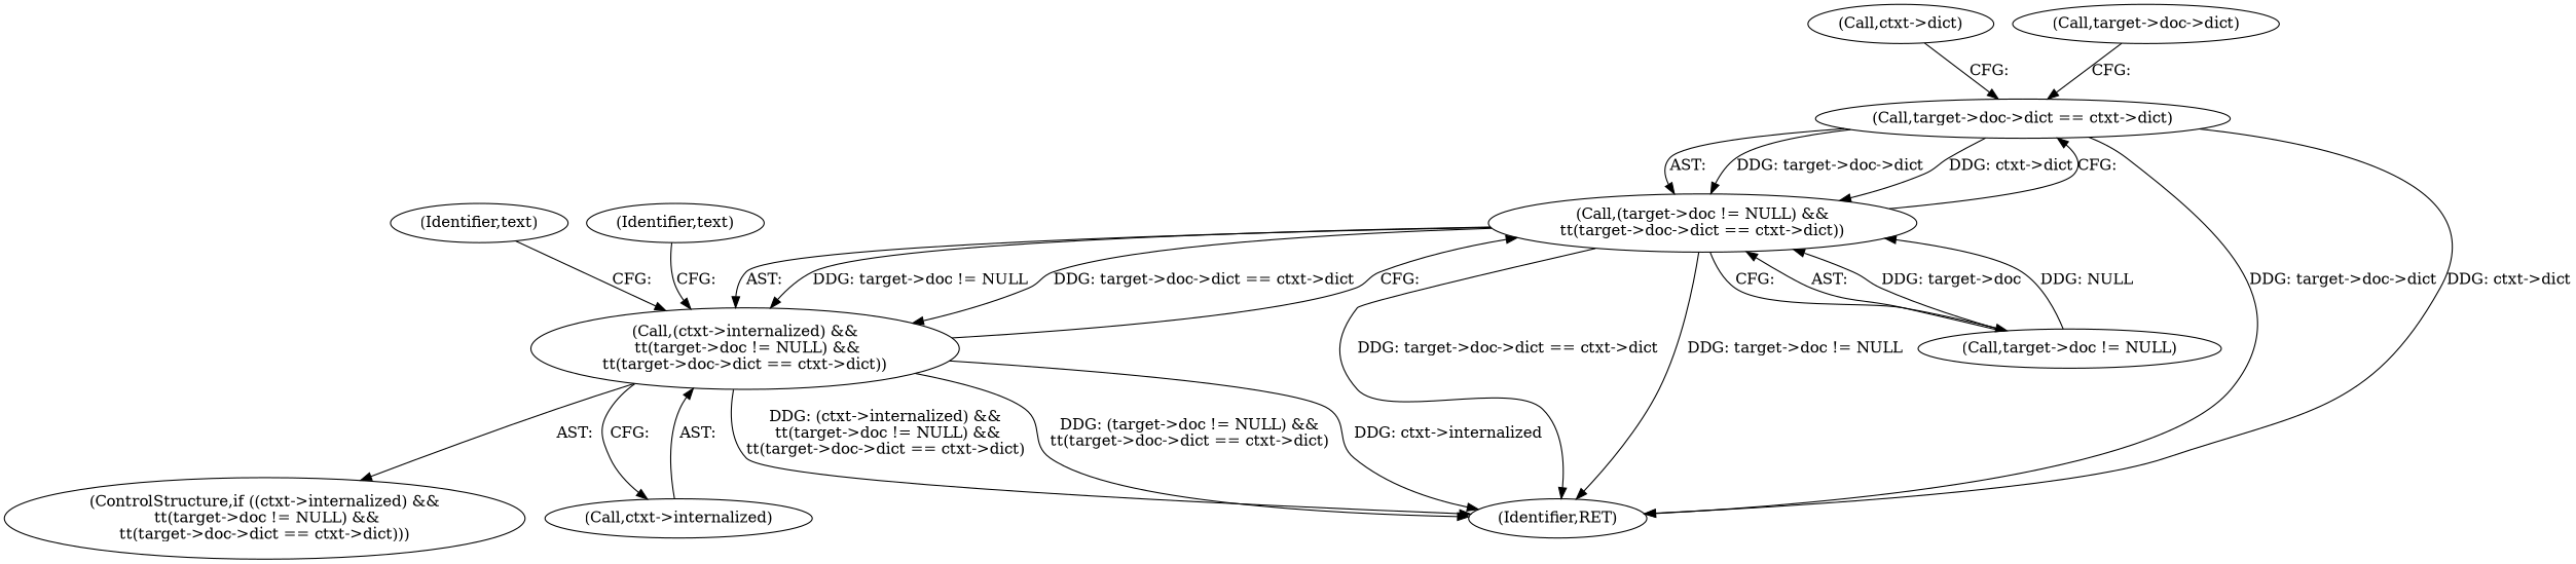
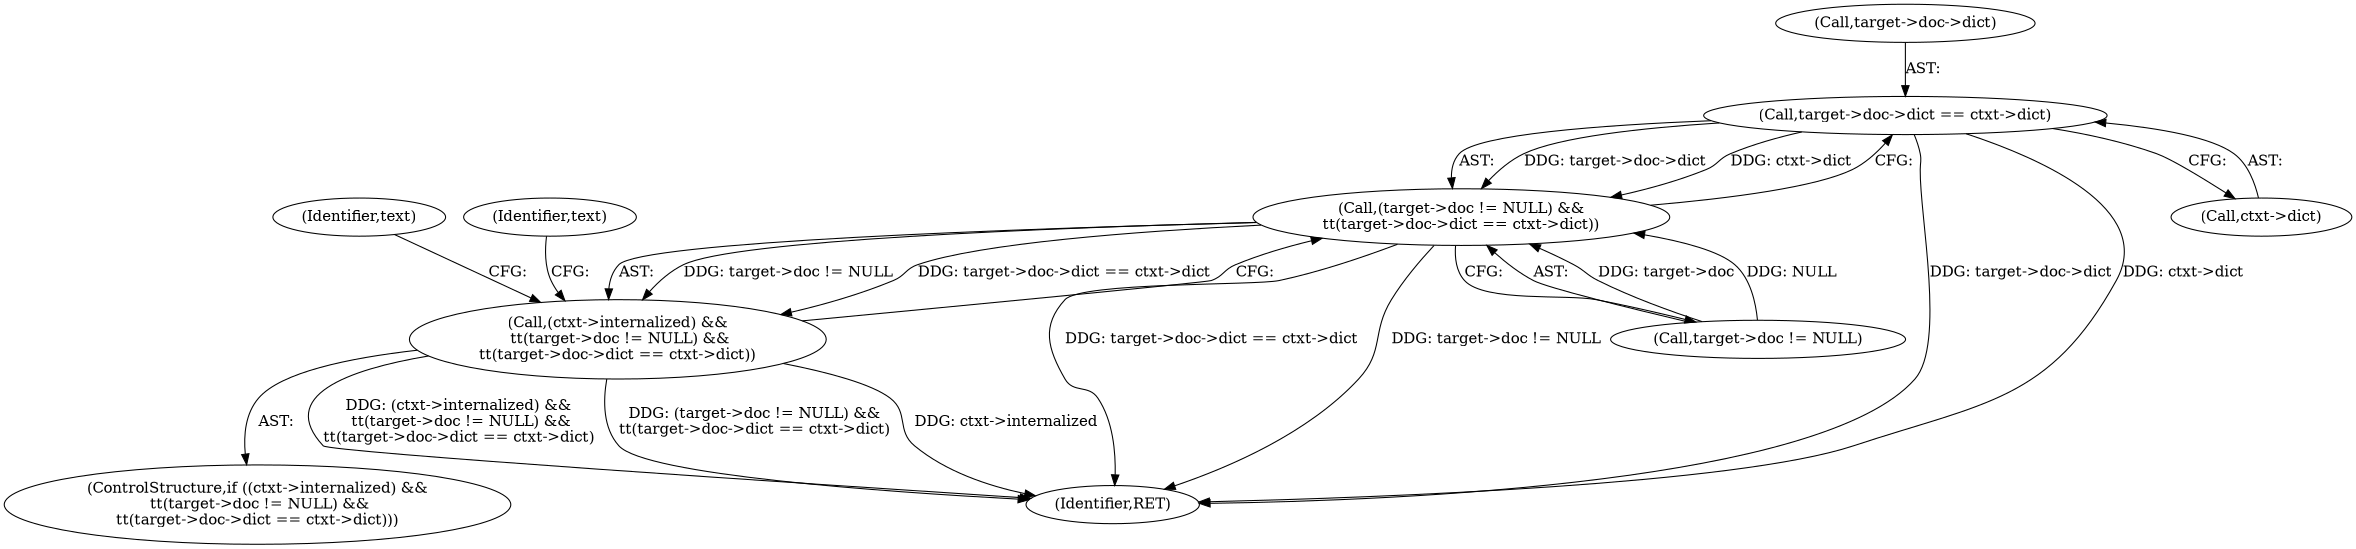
  digraph {
    n1 [label="(Call,target->doc->dict == ctxt->dict)"]
    n2 [label="(Call,(target->doc != NULL) &&\n\t\t(target->doc->dict == ctxt->dict))"]
    n3 [label="(Identifier,RET)"]
    n4 [label="(Call,ctxt->dict)"]
    n5 [label="(Call,(ctxt->internalized) &&\n \t\t(target->doc != NULL) &&\n\t\t(target->doc->dict == ctxt->dict))"]
    n6 [label="(Call,target->doc != NULL)"]
    n7 [label="(ControlStructure,if ((ctxt->internalized) &&\n \t\t(target->doc != NULL) &&\n\t\t(target->doc->dict == ctxt->dict)))"]
-   n8 [label="(Call,ctxt->internalized)"]
    n9 [label="(Identifier,text)"]
    n10 [label="(Call,target->doc->dict)"]
    n11 [label="(Identifier,text)"]
    n1 -> n2 [label="AST: "]
    n1 -> n2 [label="DDG: target->doc->dict"]
    n1 -> n2 [label="DDG: ctxt->dict"]
    n1 -> n3 [label="DDG: target->doc->dict"]
    n1 -> n3 [label="DDG: ctxt->dict"]
+   n1 -> n4 [label="CFG: "]
    n2 -> n1 [label="CFG: "]
    n2 -> n3 [label="DDG: target->doc->dict == ctxt->dict"]
    n2 -> n3 [label="DDG: target->doc != NULL"]
    n2 -> n5 [label="AST: "]
    n2 -> n5 [label="DDG: target->doc != NULL"]
    n2 -> n5 [label="DDG: target->doc->dict == ctxt->dict"]
    n2 -> n6 [label="CFG: "]
-   n4 -> n1 [label="CFG: "]
+   n4 -> n1 [label="AST: "]
    n5 -> n2 [label="CFG: "]
    n5 -> n3 [label="DDG: (ctxt->internalized) &&\n \t\t(target->doc != NULL) &&\n\t\t(target->doc->dict == ctxt->dict)"]
    n5 -> n3 [label="DDG: (target->doc != NULL) &&\n\t\t(target->doc->dict == ctxt->dict)"]
    n5 -> n3 [label="DDG: ctxt->internalized"]
    n5 -> n7 [label="AST: "]
-   n5 -> n8 [label="CFG: "]
    n6 -> n2 [label="AST: "]
    n6 -> n2 [label="DDG: target->doc"]
    n6 -> n2 [label="DDG: NULL"]
-   n8 -> n5 [label="AST: "]
    n9 -> n5 [label="CFG: "]
-   n10 -> n1 [label="CFG: "]
+   n10 -> n1 [label="AST: "]
    n11 -> n5 [label="CFG: "]
  }
